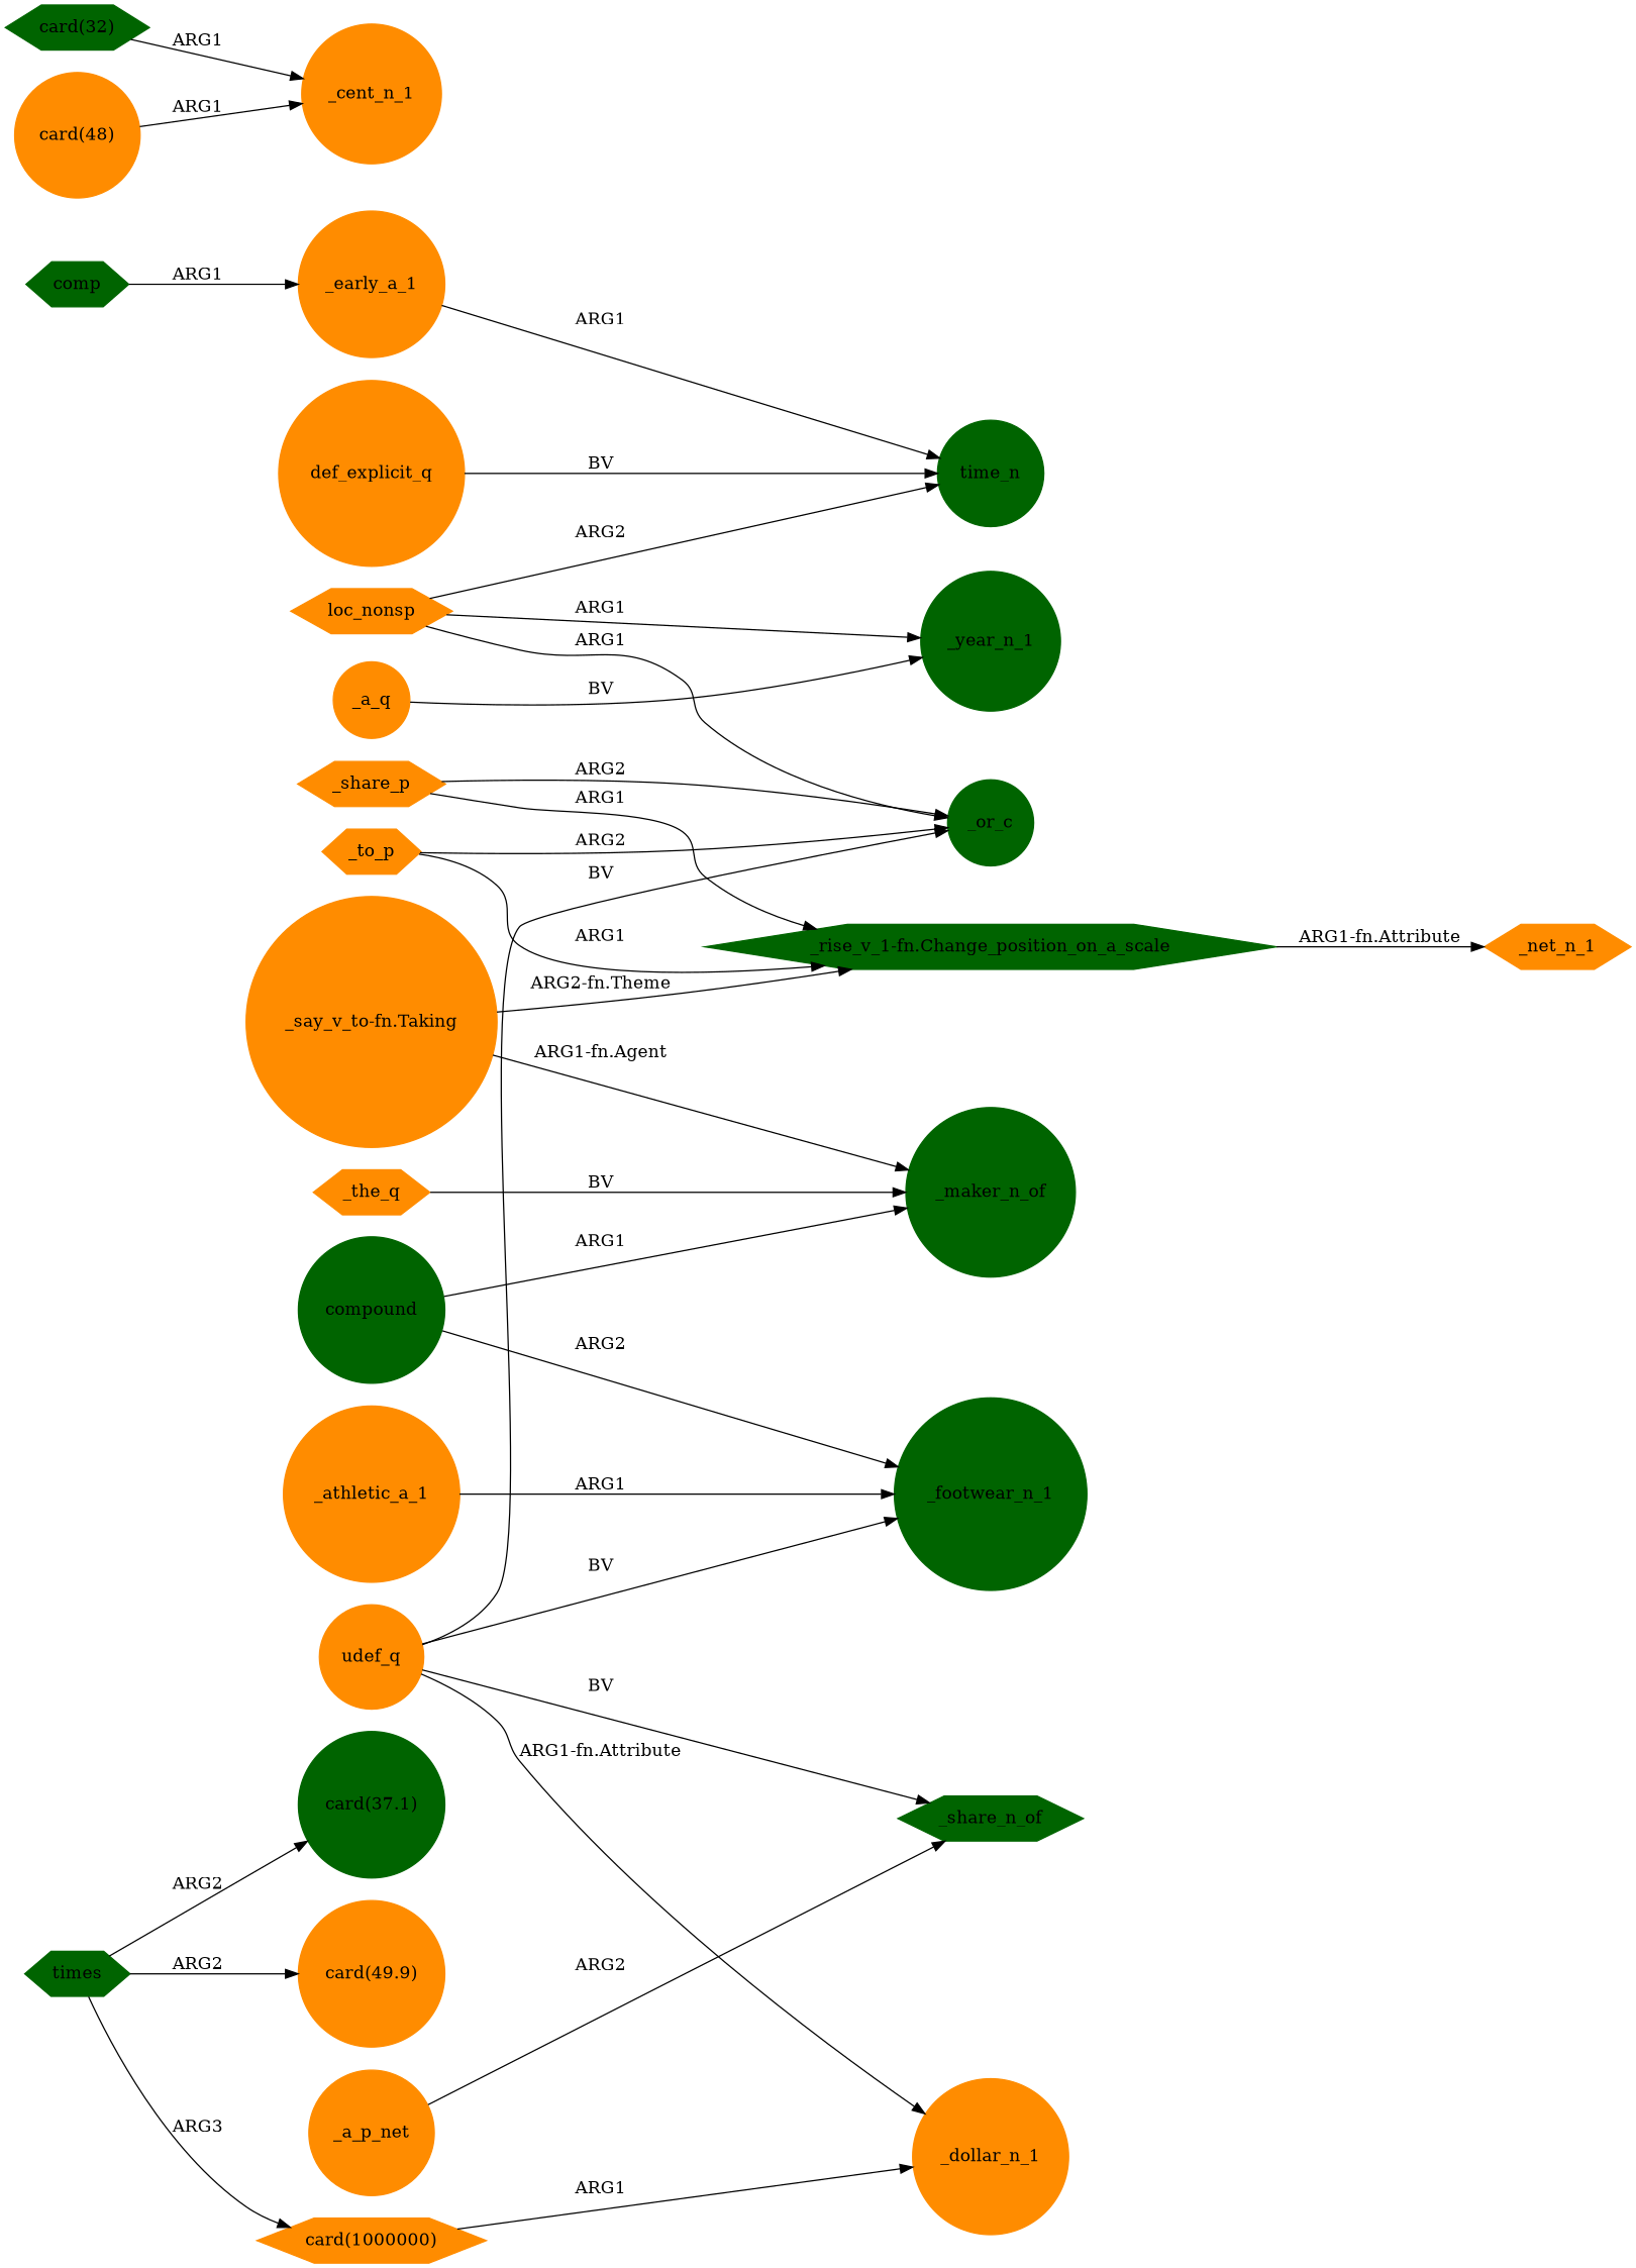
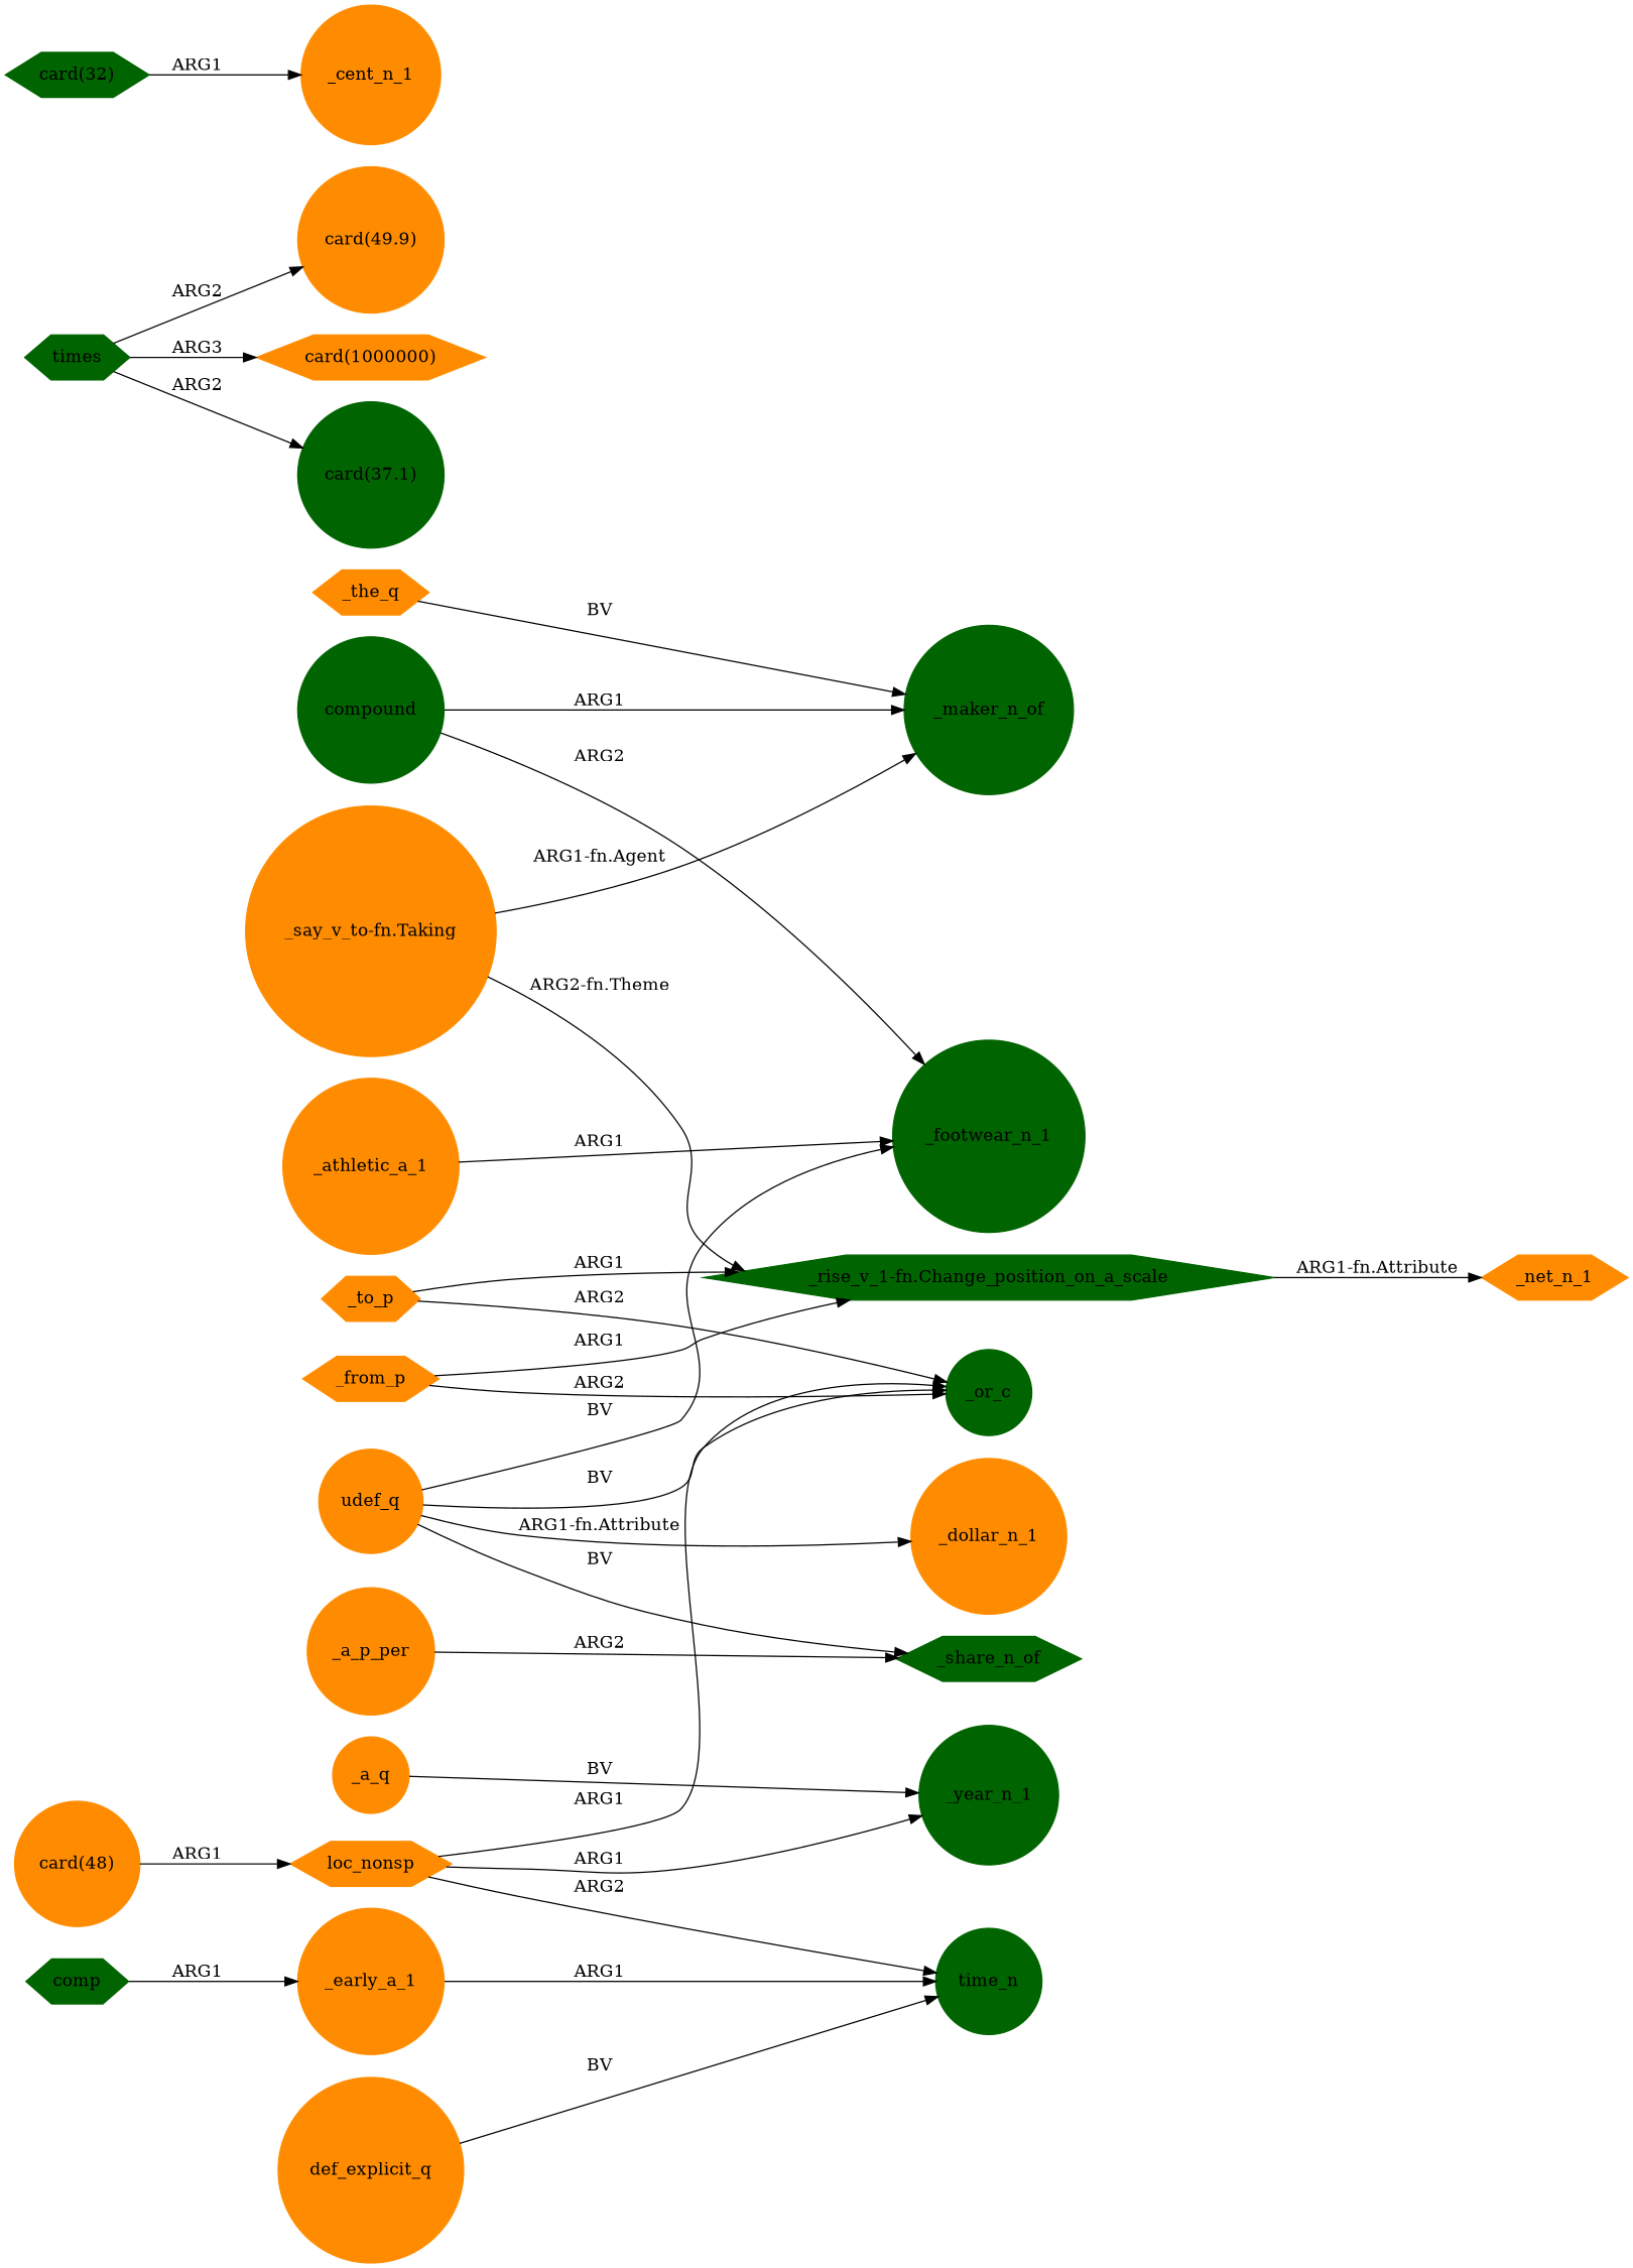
  digraph {
    rankdir=LR
    node [color=darkorange shape=circle style=filled]
    time_n [color=darkgreen]
    _early_a_1
    "_rise_v_1-fn.Change_position_on_a_scale" [color=darkgreen shape=hexagon]
    "_say_v_to-fn.Taking"
    _maker_n_of [color=darkgreen]
    _net_n_1 [shape=hexagon]
    _to_p [shape=hexagon]
    _or_c [color=darkgreen]
    times [color=darkgreen shape=hexagon]
    "card(49.9)"
    "card(1000000)" [shape=hexagon]
    "card(37.1)" [color=darkgreen]
    _dollar_n_1
    _share_n_of [color=darkgreen shape=hexagon]
-   _a_p_per [label=_a_p_net]
+   _a_p_per
    loc_nonsp [shape=hexagon]
    _year_n_1 [color=darkgreen]
    comp [color=darkgreen shape=hexagon]
    "card(32)" [color=darkgreen shape=hexagon]
    _cent_n_1
    _a_q
    udef_q
    _footwear_n_1 [color=darkgreen]
    _athletic_a_1
    n25 [label="card(48)"]
-   _from_p [shape=hexagon label=_share_p]
+   _from_p [shape=hexagon]
    compound [color=darkgreen]
    def_explicit_q
    _the_q [shape=hexagon]
    _early_a_1 -> time_n [label=ARG1]
    "_rise_v_1-fn.Change_position_on_a_scale" -> _net_n_1 [label="ARG1-fn.Attribute"]
    "_say_v_to-fn.Taking" -> "_rise_v_1-fn.Change_position_on_a_scale" [label="ARG2-fn.Theme"]
    "_say_v_to-fn.Taking" -> _maker_n_of [label="ARG1-fn.Agent"]
    _to_p -> "_rise_v_1-fn.Change_position_on_a_scale" [label=ARG1]
    _to_p -> _or_c [label=ARG2]
    times -> "card(49.9)" [label=ARG2]
    times -> "card(1000000)" [label=ARG3]
    times -> "card(37.1)" [label=ARG2]
-   "card(1000000)" -> _dollar_n_1 [label=ARG1]
    _a_p_per -> _share_n_of [label=ARG2]
    loc_nonsp -> time_n [label=ARG2]
    loc_nonsp -> _or_c [label=ARG1]
    loc_nonsp -> _year_n_1 [label=ARG1]
    comp -> _early_a_1 [label=ARG1]
    "card(32)" -> _cent_n_1 [label=ARG1]
    _a_q -> _year_n_1 [label=BV]
    udef_q -> _or_c [label=BV]
    udef_q -> _dollar_n_1 [label="ARG1-fn.Attribute"]
    udef_q -> _share_n_of [label=BV]
    udef_q -> _footwear_n_1 [label=BV]
    _athletic_a_1 -> _footwear_n_1 [label=ARG1]
-   n25 -> _cent_n_1 [label=ARG1]
+   n25 -> loc_nonsp [label=ARG1]
    _from_p -> "_rise_v_1-fn.Change_position_on_a_scale" [label=ARG1]
    _from_p -> _or_c [label=ARG2]
    compound -> _maker_n_of [label=ARG1]
    compound -> _footwear_n_1 [label=ARG2]
    def_explicit_q -> time_n [label=BV]
    _the_q -> _maker_n_of [label=BV]
  }
